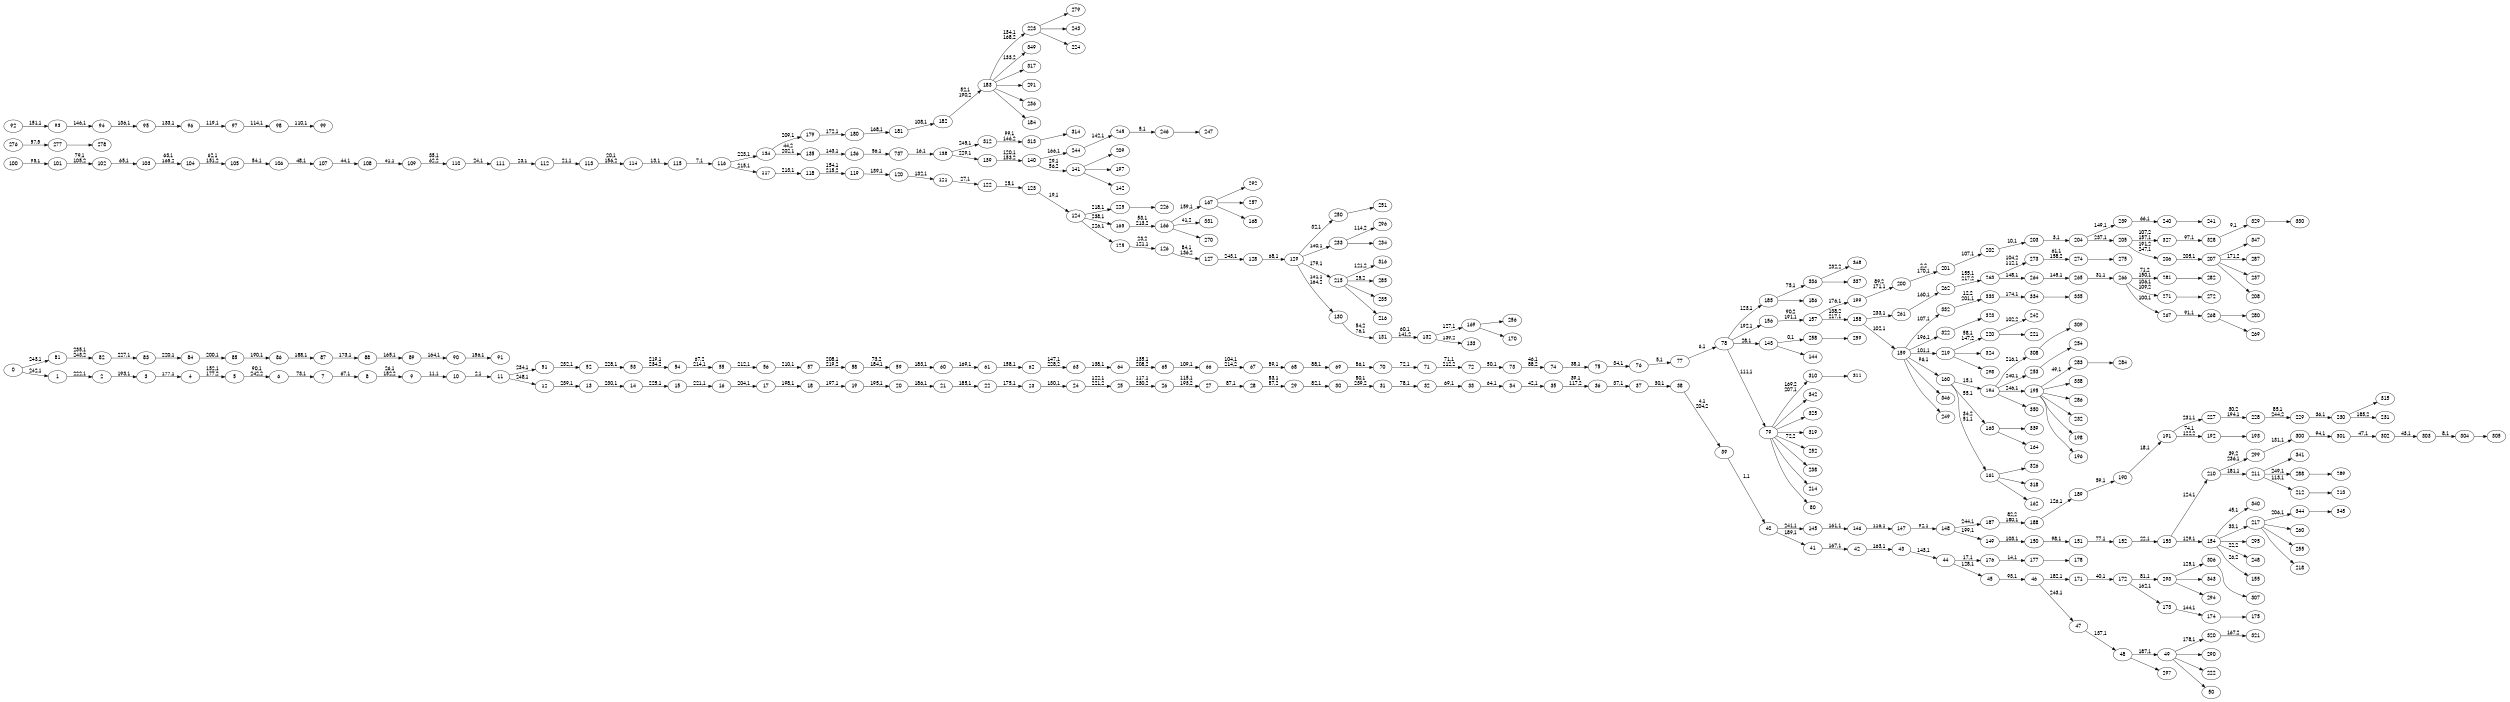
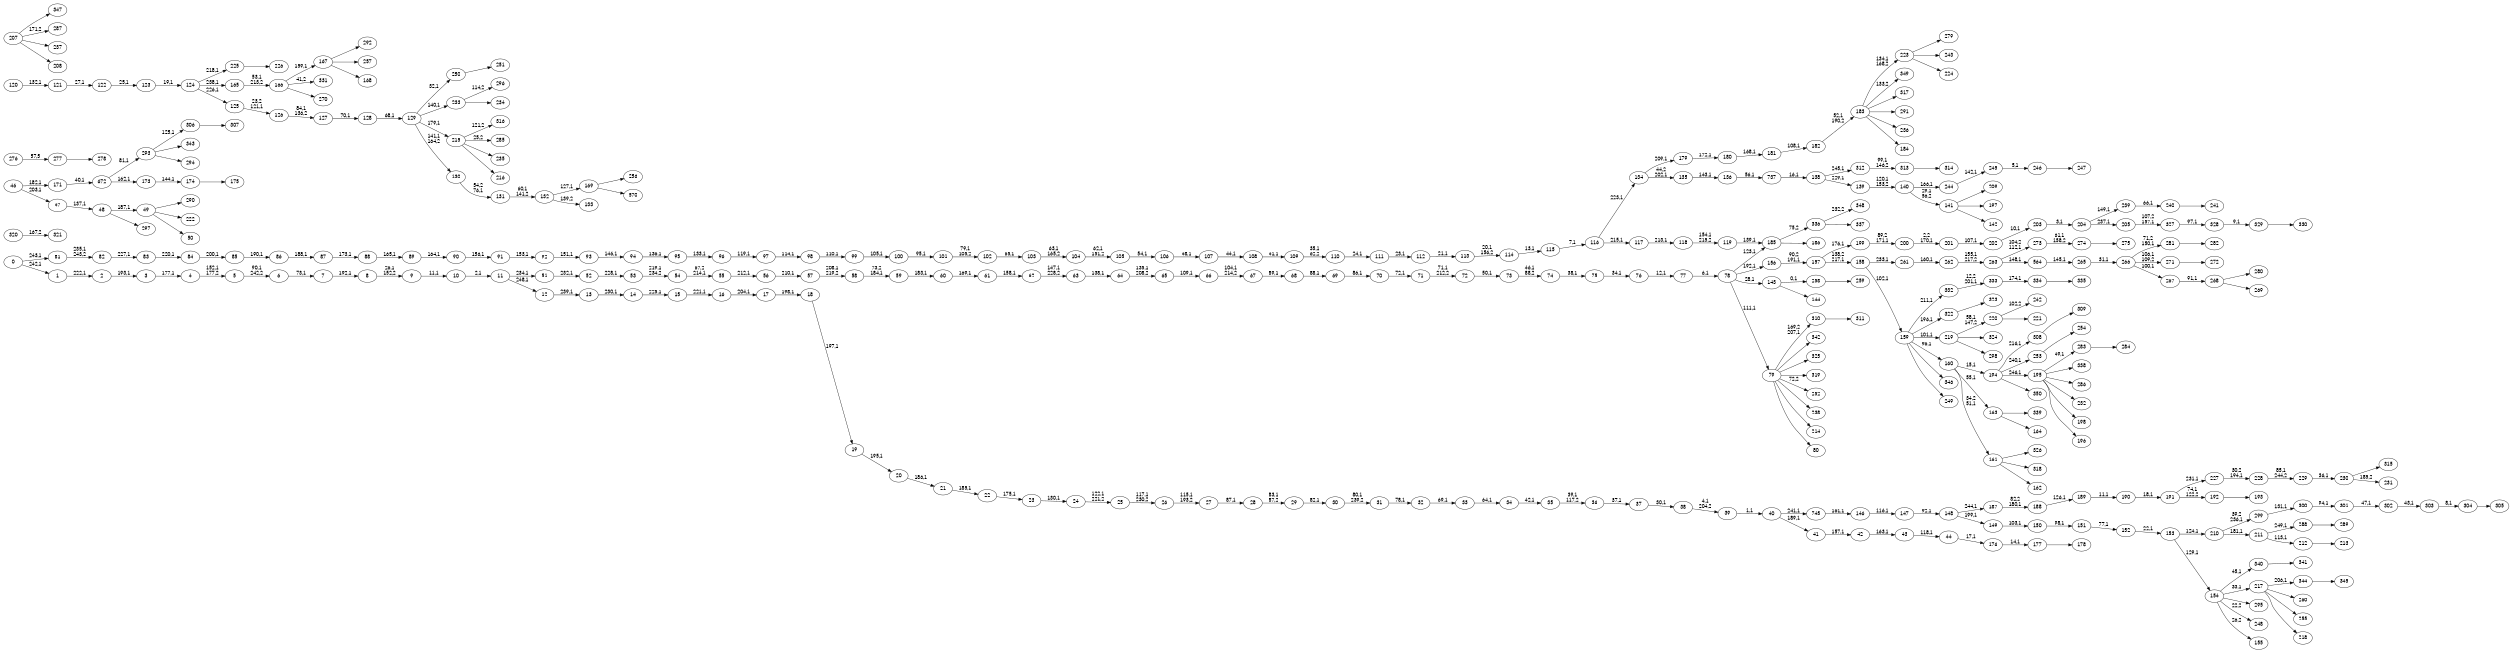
  digraph {
    fontname=Lato
    rankdir=LR
    node [fontname=Lato]
    edge [fontname=Lato]
    344
    345
    340
    341
    336
    348
    337
    334
    335
    333
    332
    329
    330
    328
    327
    322
    323
    320
    321
    313
    314
    312
    310
    311
    308
    309
    306
    307
    304
    305
    303
    302
    301
    300
    299
    293
    343
    294
    288
    289
    283
    284
    281
    282
    277
    278
    276
    274
    275
    273
    271
    272
    268
    280
    269
    267
    266
    265
-   264
+   264 [label=564]
    263
    262
    261
    258
    259
    253
    254
    250
    251
    246
    247
    245
    244
    240
    241
    239
    233
    296
    234
    230
    315
    231
    229
    228
    227
    225
    226
    223
    279
    243
    224
    220
    242
    221
    219
    324
    298
    217
    260
    255
    218
    215
    316
    285
    235
    216
    212
    213
    211
    210
    207
    347
    287
    237
    208
-   206
    205
    204
    203
    202
    201
    200
    199
    195
    338
    286
    232
    198
    196
    194
    350
    192
    193
    191
    190
    189
    188
    187
    185
    186
    183
    349
    317
    291
    236
    184
    182
    181
    180
    179
    177
    178
    176
    174
    175
    173
-   172
+   172 [label=672]
    171
    169
    256
-   170
+   170 [label=570]
    167
    292
    257
    168
    166
    331
    270
    165
    163
    339
    164
    161
    326
    318
    162
    160
    159
    346
    249
    158
    157
    156
    154
    295
    248
    155
    153
    152
    151
    150
    149
    148
    147
    146
-   145
+   145 [label=745]
    143
    144
    141
    209
    197
    142
    140
    139
    138
    n205 [label=737]
    136
    135
    134
    132
    133
    131
    130
    129
    128
    127
    126
    125
    124
    123
    122
    121
    120
    119
    118
    117
    116
    115
    114
    113
    112
    111
    110
    109
    108
    107
    106
    105
    104
    103
    102
    101
    100
    99
    98
    97
    96
    95
    94
    93
    92
    91
    90
    89
    88
    87
    86
    85
    84
    83
    82
    81
    79
    342
    325
    319
    252
    238
    214
    80
    78
    77
    76
    75
    74
    73
    72
    71
    70
    69
    68
    67
    66
    65
    64
    63
    62
    61
    60
    59
    58
    57
    56
    55
    54
    53
    52
    51
    49
    290
    222
    50
    48
    297
    47
    46
-   45
    44
    43
    42
    41
    40
    39
    38
    37
    36
    35
    34
    33
    32
    31
    30
    29
    28
    27
    26
    25
    24
    23
    22
    21
    20
    19
    18
    17
    16
    15
    14
    13
    12
    11
    10
    9
    8
    7
    6
    5
    4
    3
    2
    1
    0
    344 -> 345
-   211 -> 341
+   340 -> 341
    336 -> 348 [label="232,2"]
    336 -> 337
    334 -> 335
    333 -> 334 [label="174,1"]
    332 -> 333 [label="12,2\n201,1"]
    329 -> 330
    328 -> 329 [label="9,1"]
    327 -> 328 [label="97,1"]
    322 -> 323
    320 -> 321 [label="167,2"]
    313 -> 314
    312 -> 313 [label="99,1\n146,2"]
    310 -> 311
    308 -> 309
    306 -> 307
    304 -> 305
    303 -> 304 [label="8,1"]
    302 -> 303 [label="43,1"]
    301 -> 302 [label="47,1"]
    300 -> 301 [label="94,1"]
    299 -> 300 [label="131,1"]
    293 -> 306 [label="125,1"]
    293 -> 343
    293 -> 294
    288 -> 289
    283 -> 284
    281 -> 282
    277 -> 278
    276 -> 277 [label="57,5"]
    274 -> 275
    273 -> 274 [label="61,1\n158,2"]
    271 -> 272
    268 -> 280
    268 -> 269
    267 -> 268 [label="91,1"]
    266 -> 281 [label="71,2\n150,1"]
    266 -> 271 [label="106,1\n109,2"]
    266 -> 267 [label="100,1"]
    265 -> 266 [label="31,1"]
    264 -> 265 [label="145,1"]
    263 -> 273 [label="104,2\n112,1"]
    263 -> 264 [label="148,1"]
    262 -> 263 [label="155,1\n217,2"]
    261 -> 262 [label="160,1"]
    258 -> 259
    253 -> 254
    250 -> 251
    246 -> 247
    245 -> 246 [label="5,1"]
    244 -> 245 [label="142,1"]
    240 -> 241
    239 -> 240 [label="66,1"]
    233 -> 296 [label="114,2"]
    233 -> 234
    230 -> 315
    230 -> 231 [label="185,2"]
    229 -> 230 [label="36,1"]
    228 -> 229 [label="85,1\n244,2"]
    227 -> 228 [label="30,2\n194,1"]
    225 -> 226
    223 -> 279
    223 -> 243
    223 -> 224
    220 -> 242 [label="102,2"]
    220 -> 221
    219 -> 220 [label="58,1\n147,2"]
    219 -> 324
    219 -> 298
    217 -> 344 [label="206,1"]
    217 -> 260
    217 -> 255
    217 -> 218
    215 -> 316 [label="121,2"]
    215 -> 285 [label="25,2"]
    215 -> 235
    215 -> 216
    212 -> 213
    211 -> 288 [label="249,1"]
    211 -> 212 [label="113,1"]
    210 -> 299 [label="39,2\n236,1"]
    210 -> 211 [label="181,1"]
    207 -> 347
    207 -> 287 [label="171,2"]
    207 -> 237
    207 -> 208
-   206 -> 207 [label="205,1"]
    205 -> 327 [label="107,2\n157,1"]
-   205 -> 206 [label="191,2\n247,1"]
    204 -> 239 [label="149,1"]
    204 -> 205 [label="237,1"]
    203 -> 204 [label="3,1"]
    202 -> 203 [label="10,1"]
    201 -> 202 [label="107,1"]
    200 -> 201 [label="2,2\n170,1"]
    199 -> 200 [label="89,2\n171,1"]
    195 -> 283 [label="49,1"]
    195 -> 338
    195 -> 286
    195 -> 232
    195 -> 198
    195 -> 196
    194 -> 308 [label="216,1"]
    194 -> 253 [label="240,1"]
    194 -> 195 [label="246,1"]
    194 -> 350
    192 -> 193
    191 -> 227 [label="231,1"]
    191 -> 192 [label="74,1\n122,2"]
    190 -> 191 [label="18,1"]
-   189 -> 190 [label="59,1"]
+   189 -> 190 [label="11,1"]
    188 -> 189 [label="126,1"]
    187 -> 188 [label="82,2\n180,1"]
-   185 -> 336 [label="75,1"]
+   185 -> 336 [label="75,2"]
    185 -> 186
    183 -> 223 [label="134,1\n168,2"]
    183 -> 349 [label="133,2"]
    183 -> 317
    183 -> 291
    183 -> 236
    183 -> 184
    182 -> 183 [label="52,1\n190,2"]
    181 -> 182 [label="108,1"]
    180 -> 181 [label="168,1"]
    179 -> 180 [label="172,1"]
    177 -> 178
    176 -> 177 [label="14,1"]
    174 -> 175
    173 -> 174 [label="144,1"]
    172 -> 293 [label="81,1"]
    172 -> 173 [label="162,1"]
    171 -> 172 [label="40,1"]
    169 -> 256
    169 -> 170
    167 -> 292
    167 -> 257
    167 -> 168
    166 -> 167 [label="159,1"]
    166 -> 331 [label="41,2"]
    166 -> 270
    165 -> 166 [label="53,1\n213,2"]
    163 -> 339
    163 -> 164
    161 -> 326
    161 -> 318
    161 -> 162
    160 -> 194 [label="15,1"]
    160 -> 163 [label="55,1"]
    160 -> 161 [label="34,2\n51,1"]
-   159 -> 332 [label="107,1"]
+   159 -> 332 [label="211,1"]
    159 -> 322 [label="196,1"]
    159 -> 219 [label="101,1"]
    159 -> 160 [label="96,1"]
    159 -> 346
    159 -> 249
    158 -> 261 [label="233,1"]
    158 -> 159 [label="102,1"]
    157 -> 199 [label="176,1"]
    157 -> 158 [label="138,2\n217,1"]
    156 -> 157 [label="90,2\n191,1"]
    154 -> 340 [label="45,1"]
    154 -> 217 [label="33,1"]
    154 -> 295
    154 -> 248 [label="22,2"]
    154 -> 155 [label="26,2"]
    153 -> 210 [label="124,1"]
    153 -> 154 [label="129,1"]
    152 -> 153 [label="22,1"]
    151 -> 152 [label="77,1"]
    150 -> 151 [label="98,1"]
    149 -> 150 [label="103,1"]
    148 -> 187 [label="244,1"]
    148 -> 149 [label="199,1"]
    147 -> 148 [label="92,1"]
    146 -> 147 [label="116,1"]
    145 -> 146 [label="161,1"]
    143 -> 258 [label="0,1"]
    143 -> 144
    141 -> 209
    141 -> 197
    141 -> 142
    140 -> 244 [label="166,1"]
    140 -> 141 [label="29,1\n56,2"]
    139 -> 140 [label="120,1\n153,2"]
    138 -> 312 [label="245,1"]
    138 -> 139 [label="229,1"]
    n205 -> 138 [label="16,1"]
    136 -> n205 [label="56,1"]
    135 -> 136 [label="143,1"]
    134 -> 179 [label="209,1"]
    134 -> 135 [label="44,2\n202,1"]
    132 -> 169 [label="127,1"]
    132 -> 133 [label="139,2"]
    131 -> 132 [label="60,1\n141,2"]
    130 -> 131 [label="54,2\n76,1"]
    129 -> 250 [label="32,1"]
    129 -> 233 [label="140,1"]
    129 -> 215 [label="179,1"]
    129 -> 130 [label="141,1\n164,2"]
    128 -> 129 [label="68,1"]
-   127 -> 128 [label="243,1"]
+   127 -> 128 [label="70,1"]
    126 -> 127 [label="84,1\n136,2"]
    125 -> 126 [label="23,2\n121,1"]
    124 -> 225 [label="218,1"]
    124 -> 165 [label="238,1"]
    124 -> 125 [label="226,1"]
    123 -> 124 [label="19,1"]
    122 -> 123 [label="25,1"]
    121 -> 122 [label="27,1"]
    120 -> 121 [label="132,1"]
-   119 -> 120 [label="139,1"]
+   119 -> 185 [label="139,1"]
    118 -> 119 [label="154,1\n215,2"]
    117 -> 118 [label="213,1"]
    116 -> 134 [label="223,1"]
    116 -> 117 [label="215,1"]
    115 -> 116 [label="7,1"]
    114 -> 115 [label="13,1"]
    113 -> 114 [label="20,1\n156,2"]
    112 -> 113 [label="21,1"]
    111 -> 112 [label="23,1"]
    110 -> 111 [label="24,1"]
    109 -> 110 [label="35,1\n62,2"]
    108 -> 109 [label="41,1"]
    107 -> 108 [label="44,1"]
    106 -> 107 [label="48,1"]
    105 -> 106 [label="54,1"]
    104 -> 105 [label="62,1\n151,2"]
    103 -> 104 [label="63,1\n165,2"]
    102 -> 103 [label="65,1"]
    101 -> 102 [label="79,1\n105,2"]
    100 -> 101 [label="95,1"]
+   99 -> 100 [label="105,1"]
    98 -> 99 [label="110,1"]
    97 -> 98 [label="114,1"]
    96 -> 97 [label="119,1"]
    95 -> 96 [label="133,1"]
    94 -> 95 [label="136,1"]
    93 -> 94 [label="146,1"]
    92 -> 93 [label="151,1"]
+   91 -> 92 [label="153,1"]
    90 -> 91 [label="156,1"]
    89 -> 90 [label="164,1"]
    88 -> 89 [label="165,1"]
    87 -> 88 [label="173,1"]
    86 -> 87 [label="188,1"]
    85 -> 86 [label="190,1"]
    84 -> 85 [label="200,1"]
    83 -> 84 [label="220,1"]
    82 -> 83 [label="227,1"]
    81 -> 82 [label="235,1\n243,2"]
    79 -> 310 [label="169,2\n207,1"]
    79 -> 342
    79 -> 325
    79 -> 319
    79 -> 252 [label="72,2"]
    79 -> 238
    79 -> 214
    79 -> 80
    78 -> 185 [label="123,1"]
    78 -> 156 [label="192,1"]
    78 -> 143 [label="28,1"]
    78 -> 79 [label="111,1"]
    77 -> 78 [label="6,1"]
-   76 -> 77 [label="5,1"]
+   76 -> 77 [label="12,1"]
    75 -> 76 [label="34,1"]
    74 -> 75 [label="38,1"]
    73 -> 74 [label="46,1\n88,2"]
    72 -> 73 [label="50,1"]
    71 -> 72 [label="71,1\n212,2"]
    70 -> 71 [label="72,1"]
    69 -> 70 [label="86,1"]
    68 -> 69 [label="88,1"]
    67 -> 68 [label="89,1"]
    66 -> 67 [label="104,1\n214,2"]
    65 -> 66 [label="109,1"]
    64 -> 65 [label="135,1\n208,2"]
    63 -> 64 [label="138,1"]
    62 -> 63 [label="147,1\n228,2"]
    61 -> 62 [label="158,1"]
    60 -> 61 [label="169,1"]
    59 -> 60 [label="183,1"]
    58 -> 59 [label="73,2\n184,1"]
    57 -> 58 [label="208,1\n219,2"]
    56 -> 57 [label="210,1"]
    55 -> 56 [label="212,1"]
    54 -> 55 [label="67,2\n214,1"]
    53 -> 54 [label="219,1\n234,2"]
    52 -> 53 [label="228,1"]
    51 -> 52 [label="232,1"]
-   49 -> 320 [label="178,1"]
    49 -> 290
    49 -> 222
    49 -> 50
    48 -> 49 [label="187,1"]
    48 -> 297
    47 -> 48 [label="137,1"]
    46 -> 171 [label="182,1"]
-   46 -> 47 [label="243,1"]
-   45 -> 46 [label="93,1"]
+   46 -> 47 [label="203,1"]
    44 -> 176 [label="17,1"]
-   44 -> 45 [label="128,1"]
-   43 -> 44 [label="143,1"]
+   43 -> 44 [label="118,1"]
    42 -> 43 [label="163,1"]
-   41 -> 42 [label="167,1"]
+   41 -> 42 [label="157,1"]
    40 -> 145 [label="241,1"]
    40 -> 41 [label="189,1"]
    39 -> 40 [label="1,1"]
    38 -> 39 [label="4,1\n204,2"]
    37 -> 38 [label="30,1"]
    36 -> 37 [label="37,1"]
    35 -> 36 [label="39,1\n117,2"]
    34 -> 35 [label="42,1"]
    33 -> 34 [label="64,1"]
    32 -> 33 [label="69,1"]
    31 -> 32 [label="78,1"]
    30 -> 31 [label="80,1\n239,2"]
    29 -> 30 [label="82,1"]
    28 -> 29 [label="83,1\n87,2"]
    27 -> 28 [label="87,1"]
    26 -> 27 [label="115,1\n193,2"]
    25 -> 26 [label="117,1\n230,2"]
    24 -> 25 [label="122,1\n221,2"]
    23 -> 24 [label="130,1"]
    22 -> 23 [label="175,1"]
    21 -> 22 [label="185,1"]
    20 -> 21 [label="186,1"]
    19 -> 20 [label="195,1"]
    18 -> 19 [label="197,1"]
    17 -> 18 [label="198,1"]
    16 -> 17 [label="204,1"]
    15 -> 16 [label="221,1"]
    14 -> 15 [label="225,1"]
    13 -> 14 [label="230,1"]
    12 -> 13 [label="239,1"]
    11 -> 51 [label="234,1"]
    11 -> 12 [label="248,1"]
    10 -> 11 [label="2,1"]
    9 -> 10 [label="11,1"]
    8 -> 9 [label="26,1\n152,2"]
-   7 -> 8 [label="67,1"]
+   7 -> 8 [label="192,1"]
    6 -> 7 [label="73,1"]
    5 -> 6 [label="90,1\n242,2"]
    4 -> 5 [label="152,1\n177,2"]
    3 -> 4 [label="177,1"]
    2 -> 3 [label="193,1"]
    1 -> 2 [label="222,1"]
    0 -> 81 [label="243,1"]
    0 -> 1 [label="242,1"]
  }
